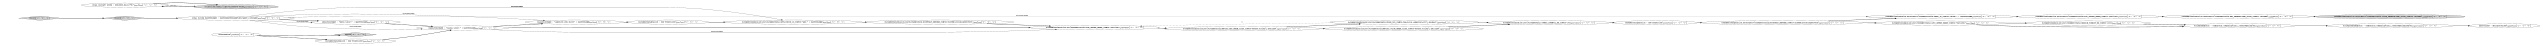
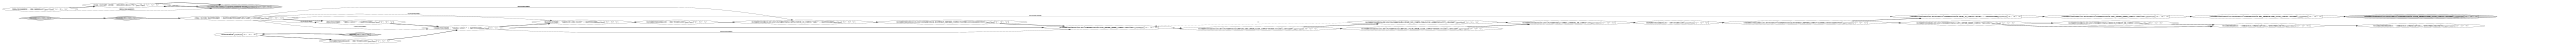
  digraph {
    fontname="Courier Prime"
    rankdir=LR
    node [fillcolor=white fontname="Courier Prime" shape=ellipse style=filled]
    edge [fontname="Courier Prime" style=bold]
    n1 [label="createTopics()@@@3@@@['1', '1', '0']"]
    n2 [label="streamsConfiguration = new Properties()@@@4@@@['1', '1', '0']"]
    n3 [label="outputTopicName = \"output-topic-\" + safeTestName@@@5@@@['1', '1', '1']"]
    n4 [fillcolor=lightgray label="before['0', '1', '0']" shape=diamond]
    n5 [label="inputTopicName = \"input-topic-\" + safeTestName@@@4@@@['0', '0', '1']"]
    n6 [label="stateStoreName = \"lagfetch-test-store\" + safeTestName@@@6@@@['0', '0', '1']"]
    n7 [label="streamsConfiguration.put(ConsumerConfig.AUTO_OFFSET_RESET_CONFIG,\"earliest\")@@@10@@@['1', '1', '1']"]
    n8 [label="streamsConfiguration.put(StreamsConfig.DEFAULT_KEY_SERDE_CLASS_CONFIG,Serdes.String().getClass())@@@11@@@['1', '1', '1']"]
    n9 [label="streamsConfiguration.put(StreamsConfig.DEFAULT_VALUE_SERDE_CLASS_CONFIG,Serdes.String().getClass())@@@12@@@['0', '0', '1']"]
    n10 [label="streamsConfiguration.put(StreamsConfig.STATE_DIR_CONFIG,TestUtils.tempDirectory().getPath())@@@8@@@['1', '1', '0']"]
    n11 [label="streamsConfiguration.put(StreamsConfig.COMMIT_INTERVAL_MS_CONFIG,100L)@@@13@@@['1', '1', '1']"]
    n12 [label="stringComparator = Comparator.comparing(null).thenComparing(null)@@@14@@@['1', '1', '0']"]
    n13 [label="stringLongComparator = Comparator.comparing(null).thenComparingLong(null)@@@15@@@['1', '1', '0']"]
-   n14 [label="inputValues = getInputValues()@@@16@@@['1', '1', '0']"]
    n15 [label="streamsConfiguration.put(StreamsConfig.APPLICATION_ID_CONFIG,\"app-\" + safeTestName)@@@8@@@['0', '0', '1']"]
    n16 [label="streamsConfiguration.put(StreamsConfig.BOOTSTRAP_SERVERS_CONFIG,CLUSTER.bootstrapServers())@@@9@@@['0', '0', '1']"]
    n17 [fillcolor=lightgray label="before['0', '0', '1']" shape=diamond]
    n18 [label="final String safeTestName = safeUniqueTestName(getClass(),testName)@@@3@@@['0', '0', '1']"]
    n19 [label="consumerConfiguration.setProperty(ConsumerConfig.GROUP_ID_CONFIG,\"group-\" + safeTestName)@@@16@@@['0', '0', '1']"]
    n20 [label="consumerConfiguration.setProperty(ConsumerConfig.KEY_DESERIALIZER_CLASS_CONFIG,.getName())@@@18@@@['0', '0', '1']"]
    n21 [fillcolor=lightgray label="consumerConfiguration.setProperty(ConsumerConfig.VALUE_DESERIALIZER_CLASS_CONFIG,.getName())@@@19@@@['0', '0', '1']"]
    n22 [label="consumerConfiguration = new Properties()@@@14@@@['1', '1', '1']"]
    n23 [label="consumerConfiguration.setProperty(ConsumerConfig.BOOTSTRAP_SERVERS_CONFIG,CLUSTER.bootstrapServers())@@@15@@@['1', '1', '1']"]
    n24 [label="streamsConfiguration.put(ConsumerConfig.AUTO_OFFSET_RESET_CONFIG,\"earliest\")@@@12@@@['1', '1', '0']"]
+   n25 [label="inputValuesKeys = new HashSet<>()@@@17@@@['1', '1', '0']"]
    n26 [label="final String(( words = sentence.split(\"\W+\")@@@19@@@['1', '1', '0']"]
    n27 [fillcolor=lightgray label="Collections.addAll(inputValuesKeys,words)@@@20@@@['1', '1', '0']"]
    n28 [fillcolor=lightgray label="before['1', '0', '0']" shape=diamond]
    n29 [label="streamsConfiguration = new Properties()@@@7@@@['0', '0', '1']"]
    n30 [label="consumerConfiguration.setProperty(ConsumerConfig.AUTO_OFFSET_RESET_CONFIG,\"earliest\")@@@17@@@['0', '0', '1']"]
    n31 [label="streamsConfiguration.put(ConsumerConfig.SESSION_TIMEOUT_MS_CONFIG,10000)@@@13@@@['0', '1', '0']"]
    n1 -> n2
    n2 -> n3
    n3 -> n6
    n3 -> n7
    n3 -> n7 [label=safeTestName style=solid]
-   n1 -> n4
+   n4 -> n1
    n5 -> n3
    n6 -> n29
    n7 -> n8
    n8 -> n9
    n8 -> n10
    n9 -> n11
    n10 -> n7 [label=0 style=dashed]
    n10 -> n11
    n11 -> n22
    n12 -> n13
-   n13 -> n14
    n15 -> n16
    n16 -> n7
    n17 -> n18
    n18 -> n3 [label=safeTestName style=solid]
    n18 -> n5
    n18 -> n5 [label=safeTestName style=solid]
    n18 -> n6 [label=safeTestName style=solid]
    n18 -> n15 [label=safeTestName style=solid]
    n18 -> n19 [label=safeTestName style=solid]
    n19 -> n30
    n20 -> n21
    n22 -> n23
    n23 -> n19
    n23 -> n24
    n24 -> n12
    n24 -> n31
+   n25 -> n26
+   n25 -> n27 [label=inputValuesKeys style=solid]
    n26 -> n27
    n26 -> n27 [label=words style=solid]
    n27 -> n26
    n28 -> n17
    n29 -> n15
    n30 -> n20
    n31 -> n12
  }
